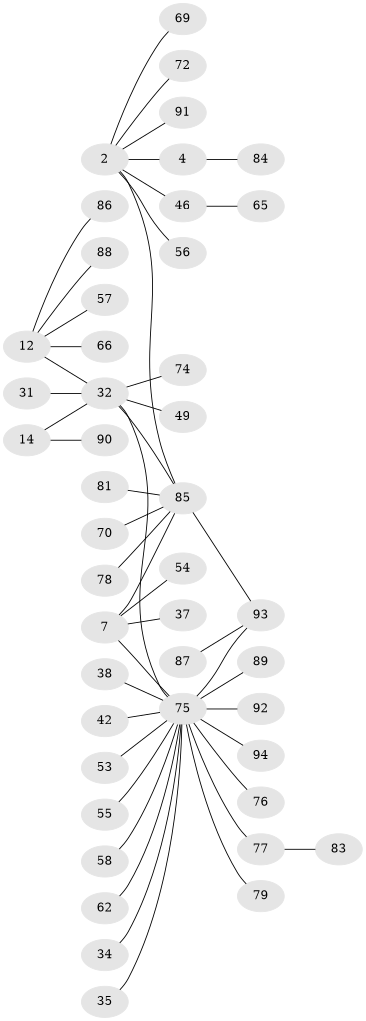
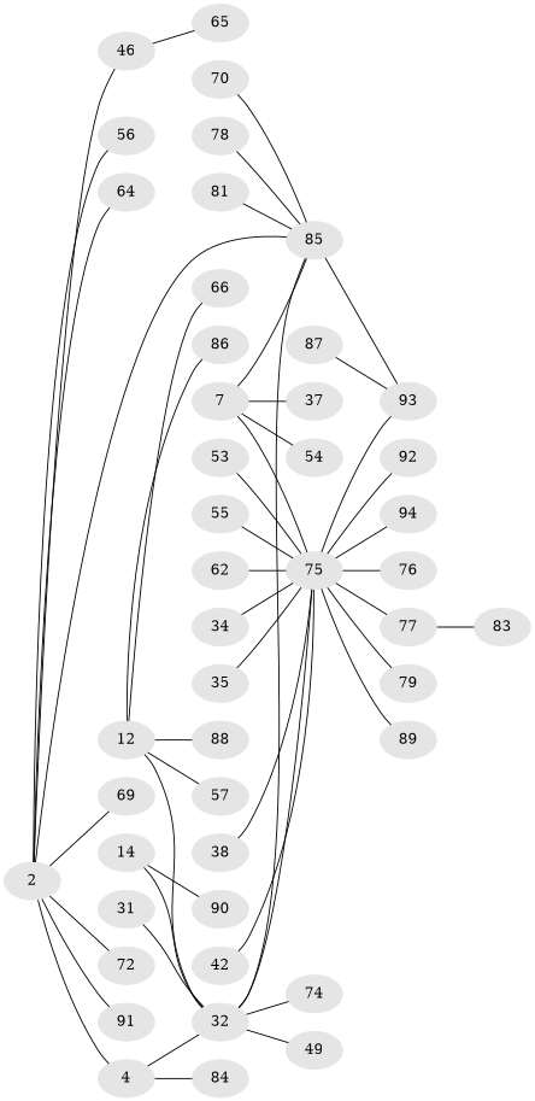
  graph {
    rankdir=LR
    node [color=gray90 style=filled]
    2 [super="+1"]
    4 [super="+3"]
    46 [super="+41"]
    56
+   64
    69
    72
    85 [super="+16+25+36+28+47+52+59+68"]
    91 [super="+73"]
    32 [super="+11"]
    84
    65
    75 [super="+23"]
    76
    77
    79
    89
    92
    93 [super="+61"]
    94
    49
    74 [super="+43+45"]
    7 [super="+6"]
    37
    54
    12 [super="+9"]
    57
    66
    86
    88
    14 [super="+13"]
    90 [super="+82"]
    31
    34 [super="+33"]
    35
    38 [super="+27"]
    42
    53
    55
-   58
    62
    70
    83
    78
    81 [super="+80"]
    87 [super="+60"]
    2 -- 4 [weight=4]
    2 -- 46
    2 -- 56
+   2 -- 64
    2 -- 69
    2 -- 72
    2 -- 85 [weight=2]
    2 -- 91
+   4 -- 32
    4 -- 84
    46 -- 65
    85 -- 93
    32 -- 85
    32 -- 75 [weight=3]
    32 -- 49
    32 -- 74
    75 -- 76
    75 -- 77
    75 -- 79
    75 -- 89
    75 -- 92
    75 -- 93 [weight=3]
    75 -- 94
    77 -- 83
    7 -- 85
    7 -- 75 [weight=4]
    7 -- 37
    7 -- 54
    12 -- 32 [weight=4]
    12 -- 57
    12 -- 66
    12 -- 86
    12 -- 88
    14 -- 32
    14 -- 90
    31 -- 32
    34 -- 75
    35 -- 75
    38 -- 75 [weight=2]
    42 -- 75
    53 -- 75
    55 -- 75
-   58 -- 75 [weight=2]
    62 -- 75
    70 -- 85
    78 -- 85
    81 -- 85
    87 -- 93
  }
